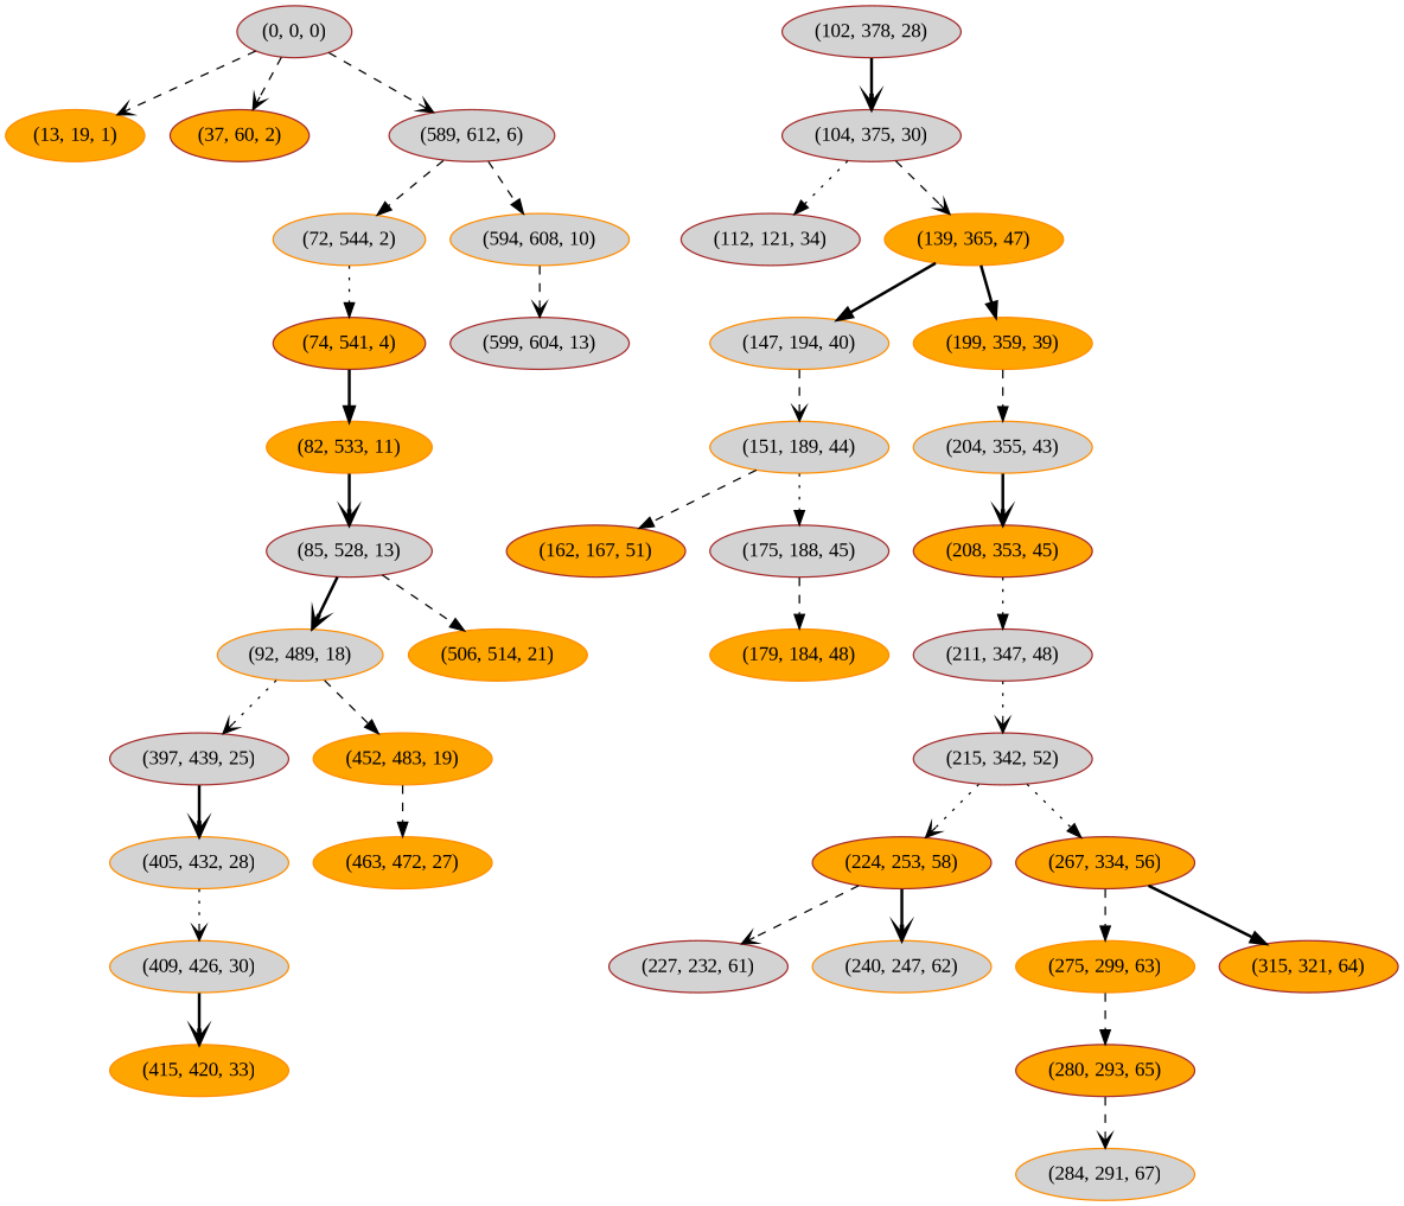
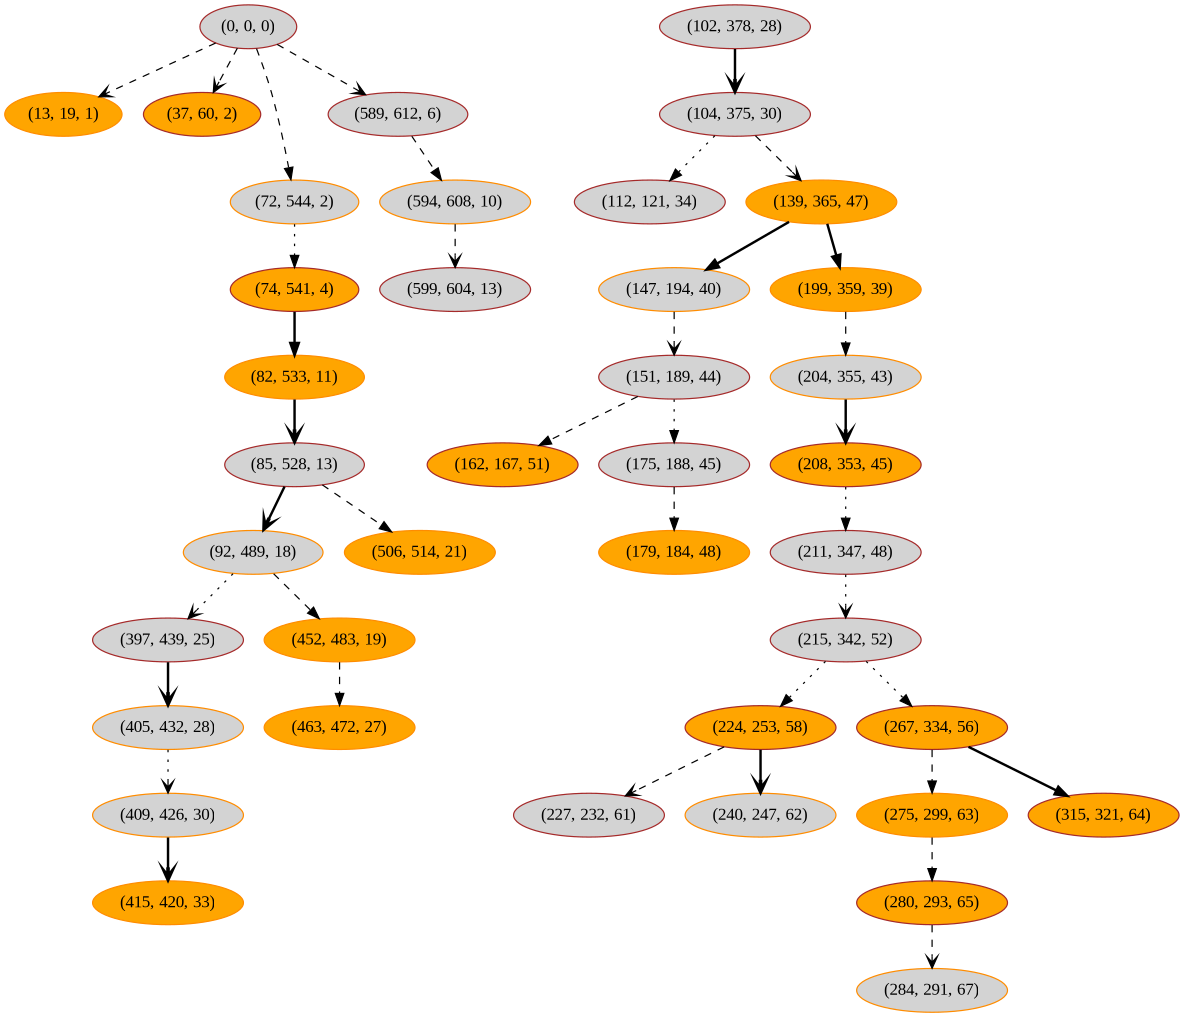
  digraph {
    fontname="Liberation Serif"
    node [color=brown fillcolor=lightgrey fontname="Liberation Serif" style=filled]
    edge [arrowhead=normal fontname="Liberation Serif" style=dashed]
    "(13, 19, 1)" [color=darkorange fillcolor=orange]
    "(0, 0, 0)"
    "(37, 60, 2)" [fillcolor=orange]
    "(72, 544, 2)" [color=darkorange]
    "(589, 612, 6)"
    "(74, 541, 4)" [fillcolor=orange]
    "(594, 608, 10)" [color=darkorange]
    "(82, 533, 11)" [color=darkorange fillcolor=orange]
    "(85, 528, 13)"
    "(92, 489, 18)" [color=darkorange]
    "(506, 514, 21)" [color=darkorange fillcolor=orange]
    "(397, 439, 25)"
    "(452, 483, 19)" [color=darkorange fillcolor=orange]
    "(102, 378, 28)"
    "(104, 375, 30)"
    "(405, 432, 28)" [color=darkorange]
    "(463, 472, 27)" [color=darkorange fillcolor=orange]
    "(112, 121, 34)"
    n19 [color=darkorange fillcolor=orange label="(139, 365, 47)"]
    "(147, 194, 40)" [color=darkorange]
    "(199, 359, 39)" [color=darkorange fillcolor=orange]
-   "(151, 189, 44)" [color=darkorange]
+   "(151, 189, 44)"
    "(204, 355, 43)" [color=darkorange]
    "(162, 167, 51)" [fillcolor=orange]
    "(175, 188, 45)"
    "(179, 184, 48)" [color=darkorange fillcolor=orange]
    "(208, 353, 45)" [fillcolor=orange]
    "(211, 347, 48)"
    "(215, 342, 52)"
    "(224, 253, 58)" [fillcolor=orange]
    "(267, 334, 56)" [fillcolor=orange]
    "(227, 232, 61)"
    "(240, 247, 62)" [color=darkorange]
    "(275, 299, 63)" [color=darkorange fillcolor=orange]
    "(315, 321, 64)" [fillcolor=orange]
    "(280, 293, 65)" [fillcolor=orange]
    "(284, 291, 67)" [color=darkorange]
    "(409, 426, 30)" [color=darkorange]
    "(415, 420, 33)" [color=darkorange fillcolor=orange]
    "(599, 604, 13)"
    "(0, 0, 0)" -> "(13, 19, 1)" [arrowhead=vee]
    "(0, 0, 0)" -> "(37, 60, 2)" [arrowhead=vee]
-   "(589, 612, 6)" -> "(72, 544, 2)"
+   "(0, 0, 0)" -> "(72, 544, 2)"
    "(0, 0, 0)" -> "(589, 612, 6)" [arrowhead=vee]
    "(72, 544, 2)" -> "(74, 541, 4)" [style=dotted]
    "(589, 612, 6)" -> "(594, 608, 10)"
    "(74, 541, 4)" -> "(82, 533, 11)" [style=bold]
    "(594, 608, 10)" -> "(599, 604, 13)" [arrowhead=vee]
    "(82, 533, 11)" -> "(85, 528, 13)" [arrowhead=vee style=bold]
    "(85, 528, 13)" -> "(92, 489, 18)" [arrowhead=vee style=bold]
    "(85, 528, 13)" -> "(506, 514, 21)"
    "(92, 489, 18)" -> "(397, 439, 25)" [arrowhead=vee style=dotted]
    "(92, 489, 18)" -> "(452, 483, 19)"
    "(397, 439, 25)" -> "(405, 432, 28)" [arrowhead=vee style=bold]
    "(452, 483, 19)" -> "(463, 472, 27)"
    "(102, 378, 28)" -> "(104, 375, 30)" [arrowhead=vee style=bold]
    "(104, 375, 30)" -> "(112, 121, 34)" [style=dotted]
    "(104, 375, 30)" -> n19 [arrowhead=vee]
    "(405, 432, 28)" -> "(409, 426, 30)" [arrowhead=vee style=dotted]
    n19 -> "(147, 194, 40)" [style=bold]
    n19 -> "(199, 359, 39)" [style=bold]
    "(147, 194, 40)" -> "(151, 189, 44)" [arrowhead=vee]
    "(199, 359, 39)" -> "(204, 355, 43)"
    "(151, 189, 44)" -> "(162, 167, 51)"
    "(151, 189, 44)" -> "(175, 188, 45)" [style=dotted]
    "(204, 355, 43)" -> "(208, 353, 45)" [arrowhead=vee style=bold]
    "(175, 188, 45)" -> "(179, 184, 48)"
    "(208, 353, 45)" -> "(211, 347, 48)" [style=dotted]
    "(211, 347, 48)" -> "(215, 342, 52)" [arrowhead=vee style=dotted]
-   "(215, 342, 52)" -> "(224, 253, 58)" [arrowhead=vee style=dotted]
+   "(215, 342, 52)" -> "(224, 253, 58)" [style=dotted]
    "(215, 342, 52)" -> "(267, 334, 56)" [style=dotted]
    "(224, 253, 58)" -> "(227, 232, 61)" [arrowhead=vee]
    "(224, 253, 58)" -> "(240, 247, 62)" [arrowhead=vee style=bold]
    "(267, 334, 56)" -> "(275, 299, 63)"
    "(267, 334, 56)" -> "(315, 321, 64)" [style=bold]
    "(275, 299, 63)" -> "(280, 293, 65)"
    "(280, 293, 65)" -> "(284, 291, 67)" [arrowhead=vee]
    "(409, 426, 30)" -> "(415, 420, 33)" [arrowhead=vee style=bold]
  }
